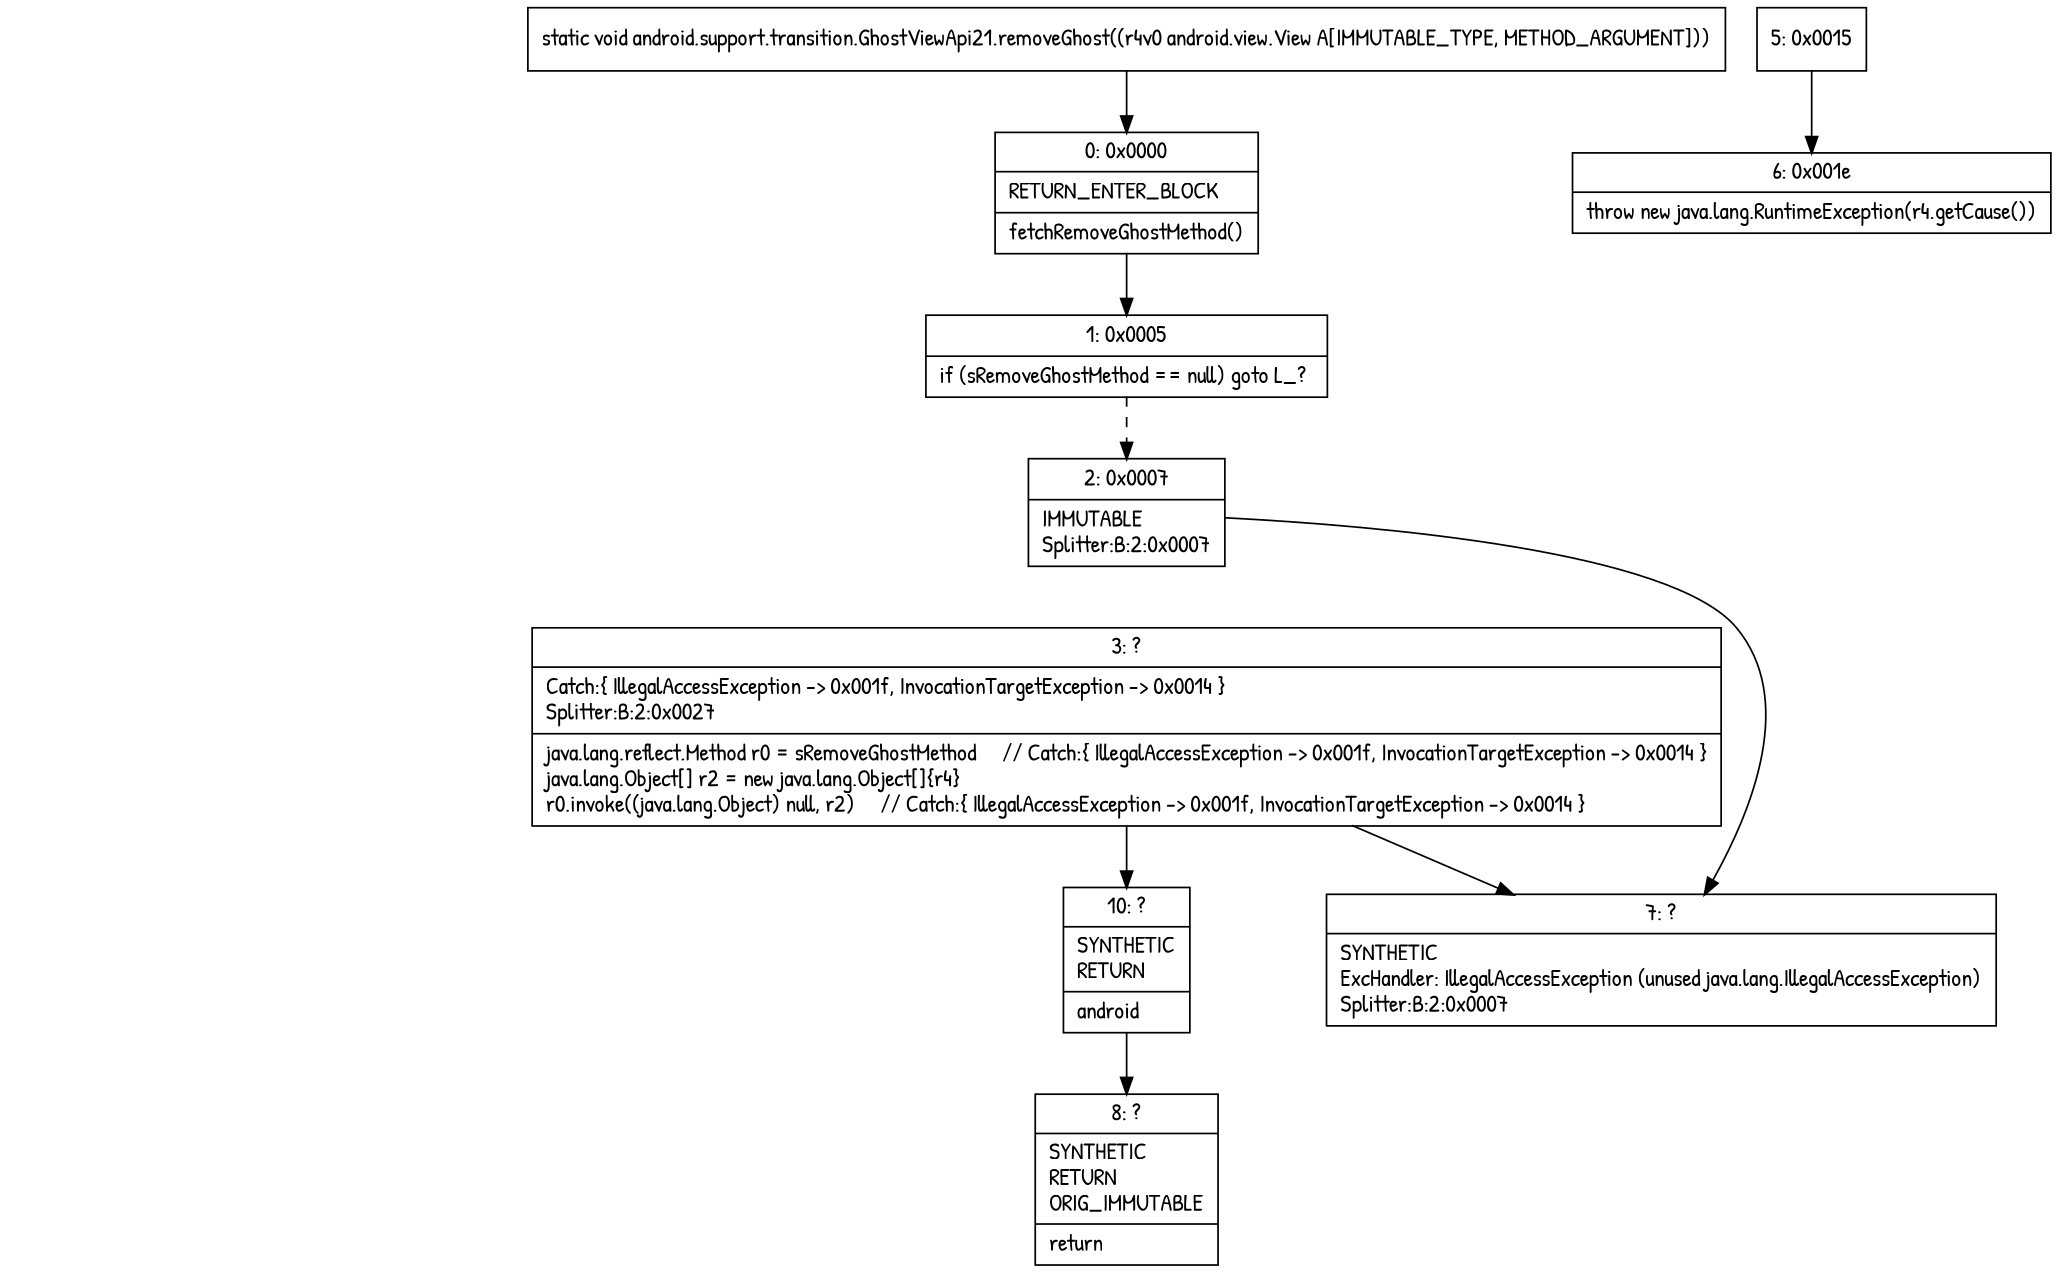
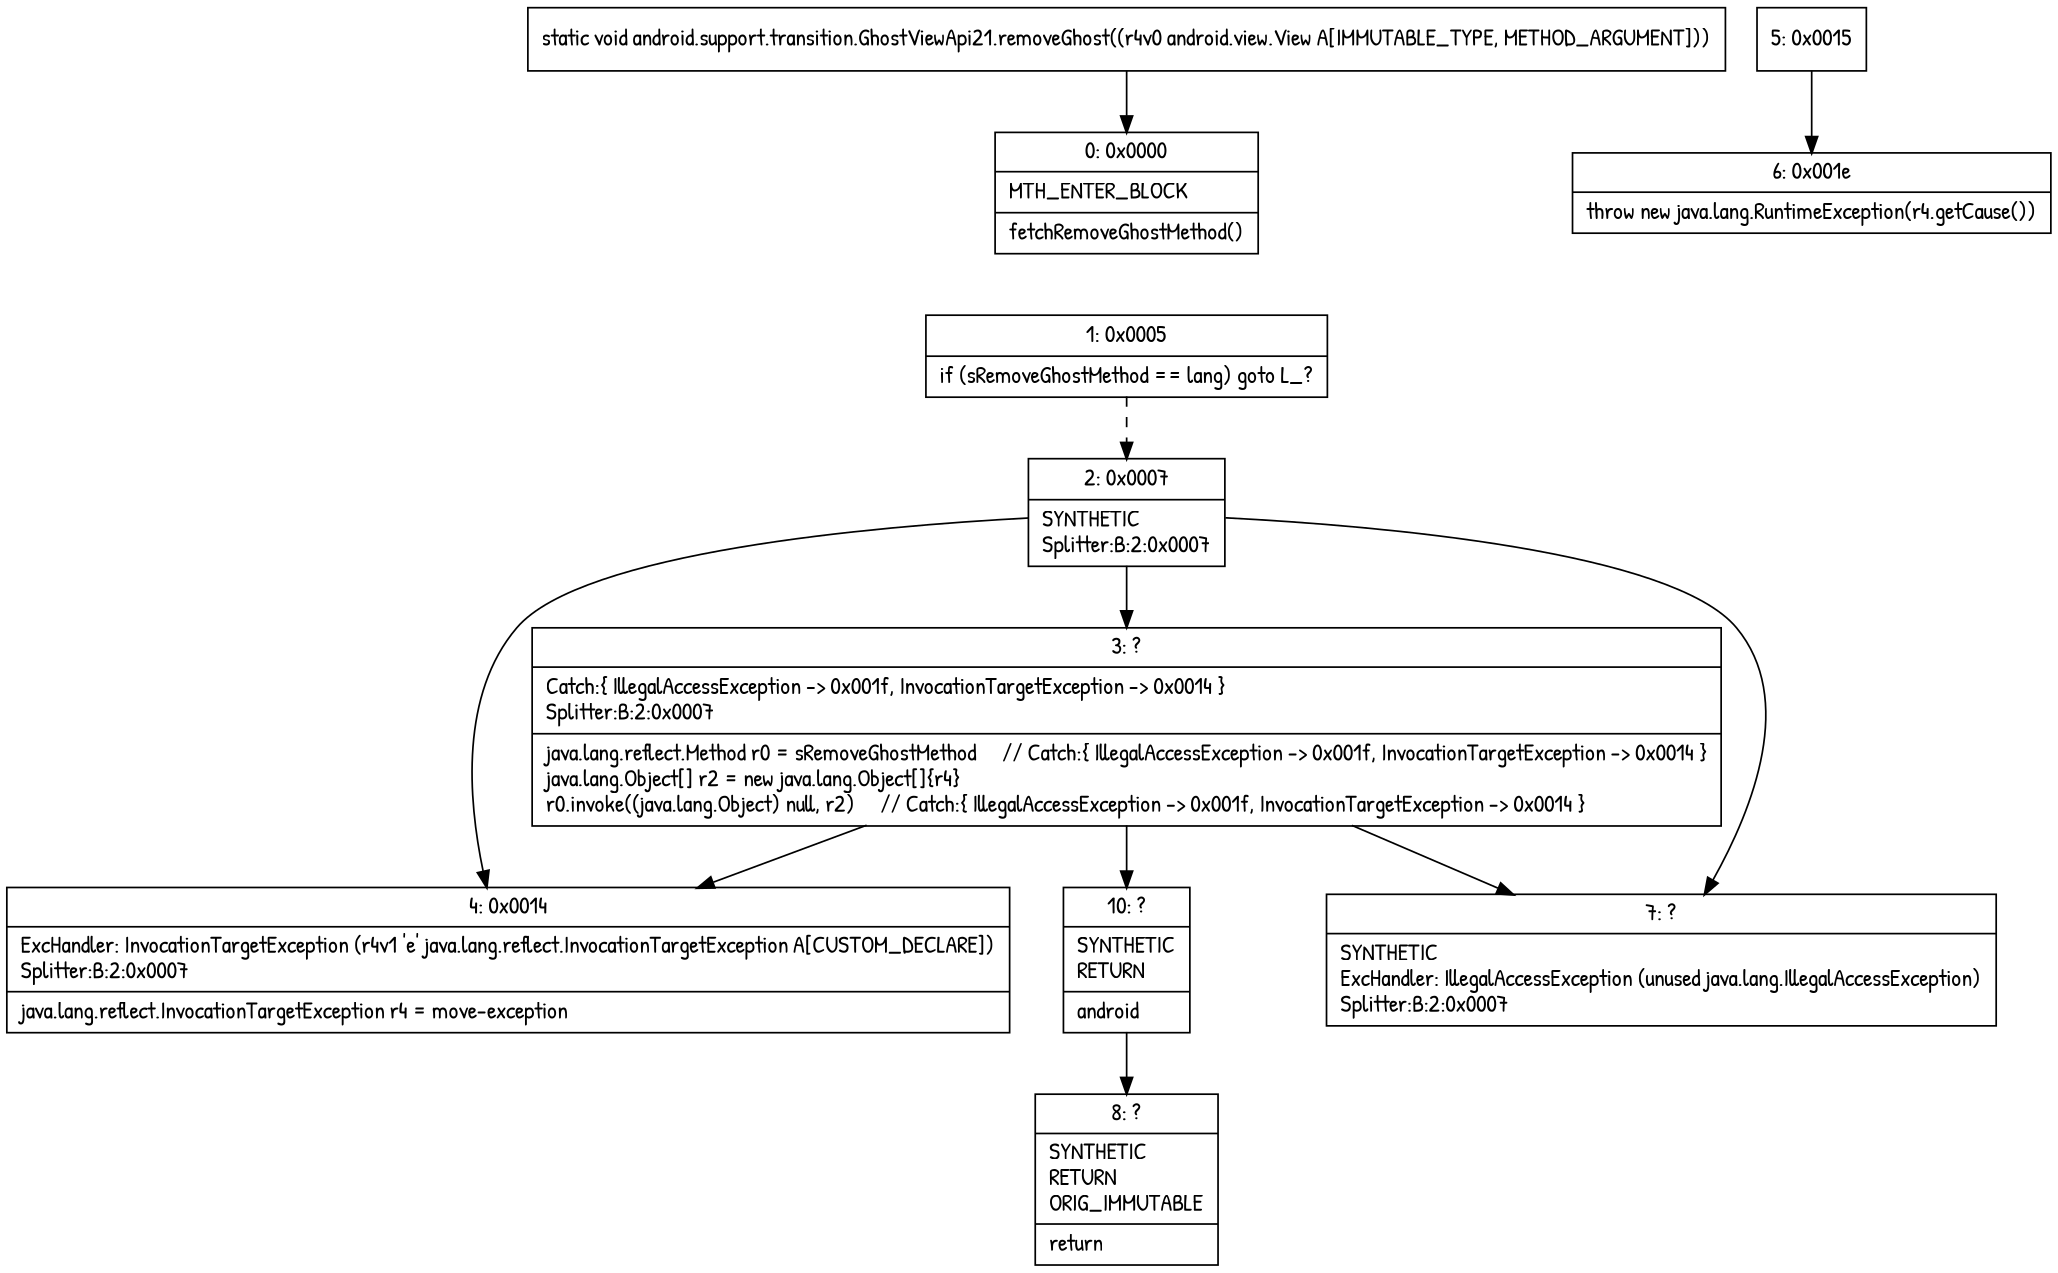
  digraph {
    fontname="Patrick Hand"
    node [fontname="Patrick Hand" shape=record]
    edge [fontname="Patrick Hand"]
-   n1 [label="{0\:\ 0x0000|RETURN_ENTER_BLOCK\l|fetchRemoveGhostMethod()\l}"]
-   n2 [label="{1\:\ 0x0005|if (sRemoveGhostMethod == null) goto L_?\l}"]
-   n3 [label="{2\:\ 0x0007|IMMUTABLE\lSplitter:B:2:0x0007\l}"]
-   n4 [label="{3\:\ ?|Catch:\{ IllegalAccessException \-\> 0x001f, InvocationTargetException \-\> 0x0014 \}\lSplitter:B:2:0x0027\l|java.lang.reflect.Method r0 = sRemoveGhostMethod     \/\/ Catch:\{ IllegalAccessException \-\> 0x001f, InvocationTargetException \-\> 0x0014 \}\ljava.lang.Object[] r2 = new java.lang.Object[]\{r4\}\lr0.invoke((java.lang.Object) null, r2)     \/\/ Catch:\{ IllegalAccessException \-\> 0x001f, InvocationTargetException \-\> 0x0014 \}\l}"]
+   n1 [label="{0\:\ 0x0000|MTH_ENTER_BLOCK\l|fetchRemoveGhostMethod()\l}"]
+   n2 [label="{1\:\ 0x0005|if (sRemoveGhostMethod == lang) goto L_?\l}"]
+   n3 [label="{2\:\ 0x0007|SYNTHETIC\lSplitter:B:2:0x0007\l}"]
+   n4 [label="{3\:\ ?|Catch:\{ IllegalAccessException \-\> 0x001f, InvocationTargetException \-\> 0x0014 \}\lSplitter:B:2:0x0007\l|java.lang.reflect.Method r0 = sRemoveGhostMethod     \/\/ Catch:\{ IllegalAccessException \-\> 0x001f, InvocationTargetException \-\> 0x0014 \}\ljava.lang.Object[] r2 = new java.lang.Object[]\{r4\}\lr0.invoke((java.lang.Object) null, r2)     \/\/ Catch:\{ IllegalAccessException \-\> 0x001f, InvocationTargetException \-\> 0x0014 \}\l}"]
+   n5 [label="{4\:\ 0x0014|ExcHandler: InvocationTargetException (r4v1 'e' java.lang.reflect.InvocationTargetException A[CUSTOM_DECLARE])\lSplitter:B:2:0x0007\l|java.lang.reflect.InvocationTargetException r4 = move\-exception\l}"]
    n6 [label="{7\:\ ?|SYNTHETIC\lExcHandler: IllegalAccessException (unused java.lang.IllegalAccessException)\lSplitter:B:2:0x0007\l}"]
    n7 [label="{10\:\ ?|SYNTHETIC\lRETURN\l|android\l}"]
    n8 [label="{8\:\ ?|SYNTHETIC\lRETURN\lORIG_IMMUTABLE\l|return\l}"]
    n9 [label="{5\:\ 0x0015}"]
    n10 [label="{6\:\ 0x001e|throw new java.lang.RuntimeException(r4.getCause())\l}"]
    n11 [label="{static void android.support.transition.GhostViewApi21.removeGhost((r4v0 android.view.View A[IMMUTABLE_TYPE, METHOD_ARGUMENT])) }"]
-   n1 -> n2
    n2 -> n3 [style=dashed]
+   n3 -> n4
+   n3 -> n5
    n3 -> n6
+   n4 -> n5
    n4 -> n6
    n4 -> n7
    n7 -> n8
    n9 -> n10
    n11 -> n1
  }
